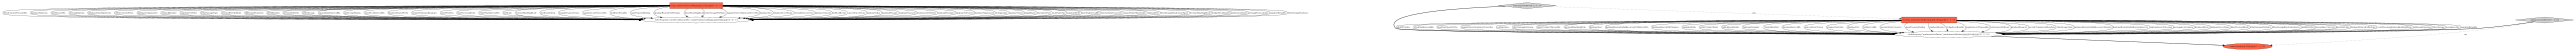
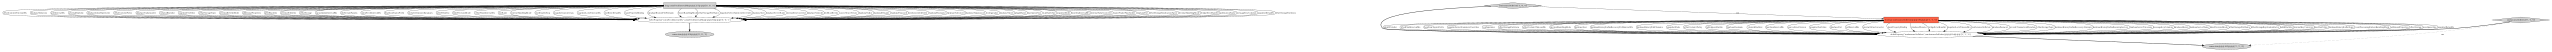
  digraph {
    fontname="Liberation Serif"
    node [fillcolor=lightgray fontname="Liberation Serif" shape=ellipse style=filled]
    edge [fontname="Liberation Serif" style=solid]
-   n1 [fillcolor=tomato label="long xminFetchIntervalMs@@@257@@@['0', '0', '1']" shape=box]
+   n1 [label="long xminFetchIntervalMs@@@257@@@['0', '0', '1']" shape=box]
    n2 [fillcolor=white label="doSetProperty(\"xminFetchIntervalMs\",xminFetchIntervalMs)@@@258@@@['0', '0', '1']"]
+   n3 [label="return this@@@259@@@['0', '0', '1']"]
    n4 [label="tombstonesOnDelete['1', '0', '0']" shape=diamond]
    n5 [fillcolor=white label="doSetProperty(\"tombstonesOnDelete\",tombstonesOnDelete)@@@194@@@['1', '1', '0']"]
    n6 [fillcolor=tomato label="boolean tombstonesOnDelete@@@193@@@['1', '1', '0']" shape=box]
-   n7 [fillcolor=tomato label="return this@@@195@@@['1', '1', '0']"]
+   n7 [label="return this@@@195@@@['1', '1', '0']"]
    n8 [label="tombstonesOnDelete['0', '1', '0']" shape=diamond]
    n1 -> n2 [label=offsetCommitTimeoutMs]
    n1 -> n2 [label=databaseSslfactory]
    n1 -> n2 [label=pollIntervalMs]
    n1 -> n2 [label=schemaBlacklist]
    n1 -> n2 [label=databaseInitialStatements]
    n1 -> n2 [label=offsetCommitPolicy]
    n1 -> n2 [label=databaseTcpkeepalive]
    n1 -> n2 [label=columnBlacklist]
    n1 -> n2 [label=snapshotFetchSize]
    n1 -> n2 [label=offsetStorageTopic]
    n1 -> n2 [label=schemaRefreshMode]
    n1 -> n2 [label=additionalProperties]
    n1 -> n2 [label=tableBlacklist]
    n1 -> n2 [label=schemaWhitelist]
    n1 -> n2 [label=offsetStorage]
    n1 -> n2 [label=statusUpdateIntervalMs]
    n1 -> n2 [label=slotStreamParams]
    n1 -> n2 [label=xminFetchIntervalMs]
    n1 -> n2 [label=heartbeatTopicsPrefix]
    n1 -> n2 [label=includeUnknownDatatypes]
    n1 -> n2 [label=tableWhitelist]
    n1 -> n2 [label=timePrecisionMode]
    n1 -> n2 [label=offsetFlushIntervalMs]
    n1 -> n2 [label=slotName]
    n1 -> n2 [label=intervalHandlingMode]
    n1 -> n2 [label=slotDropOnStop]
    n1 -> n2 [label=snapshotCustomClass]
    n1 -> n2 [label=snapshotLockTimeoutMs]
    n1 -> n2 [label=slotRetryDelayMs]
    n1 -> n2 [label=basicPropertyBinding]
    n1 -> n2 [label=databaseHistoryFileFilename]
    n1 -> n2 [label=hstoreHandlingMode]
    n1 -> n2 [label=offsetStorageFileName]
    n1 -> n2 [label=snapshotSelectStatementOverrides]
    n1 -> n2 [label=databaseUser]
    n1 -> n2 [label=databaseServerName]
    n1 -> n2 [label=internalKeyConverter]
    n1 -> n2 [label=databaseSslmode]
    n1 -> n2 [label=slotMaxRetries]
    n1 -> n2 [label=sourceStructVersion]
    n1 -> n2 [label=databaseSslkey]
    n1 -> n2 [label=databaseDbname]
    n1 -> n2 [label=databasePassword]
    n1 -> n2 [label=tombstonesOnDelete]
    n1 -> n2 [label=databaseHostname]
    n1 -> n2 [label=databaseSslrootcert]
    n1 -> n2 [label=databaseSslpassword]
    n1 -> n2 [label=configuration]
    n1 -> n2 [label=databaseSslcert]
    n1 -> n2 [label=pluginName]
    n1 -> n2 [label=maxQueueSize]
    n1 -> n2 [label=maxBatchSize]
    n1 -> n2 [label=snapshotMode]
    n1 -> n2 [label=heartbeatIntervalMs]
    n1 -> n2 [label=internalValueConverter]
    n1 -> n2 [label=toastedValuePlaceholder]
    n1 -> n2 [label=databasePort]
    n1 -> n2 [label=offsetStorageReplicationFactor]
    n1 -> n2 [label=decimalHandlingMode]
    n1 -> n2 [label=bridgeErrorHandler]
    n1 -> n2 [label=publicationName]
    n1 -> n2 [label=messageKeyColumns]
    n1 -> n2 [label=snapshotDelayMs]
    n1 -> n2 [label=offsetStoragePartitions]
+   n2 -> n3 [style=bold]
    n4 -> n5 [style=bold]
-   n4 -> n6 [label=true style=dotted]
+   n4 -> n6 [label=true]
    n5 -> n7 [style=bold]
    n6 -> n5 [label=tableWhitelist]
    n6 -> n5 [label=offsetFlushIntervalMs]
    n6 -> n5 [label=heartbeatTopicsPrefix]
    n6 -> n5 [label=snapshotSelectStatementOverrides]
    n6 -> n5 [label=configuration]
    n6 -> n5 [label=offsetStoragePartitions]
    n6 -> n5 [label=offsetCommitTimeoutMs]
    n6 -> n5 [label=decimalHandlingMode]
    n6 -> n5 [label=databaseUser]
    n6 -> n5 [label=databaseHistoryKafkaRecoveryPollIntervalMs]
    n6 -> n5 [label=databaseHistoryFileFilename]
    n6 -> n5 [label=snapshotMode]
    n6 -> n5 [label=offsetCommitPolicy]
    n6 -> n5 [label=tableIgnoreBuiltin]
    n6 -> n5 [label=databaseHostname]
    n6 -> n5 [label=columnBlacklist]
    n6 -> n5 [label=heartbeatIntervalMs]
    n6 -> n5 [label=sourceStructVersion]
    n6 -> n5 [label=snapshotFetchSize]
    n6 -> n5 [label=databasePort]
    n6 -> n5 [label=pollIntervalMs]
    n6 -> n5 [label=internalValueConverter]
    n6 -> n5 [label=basicPropertyBinding]
    n6 -> n5 [label=databaseDbname]
    n6 -> n5 [label=bridgeErrorHandler]
    n6 -> n5 [label=snapshotLockTimeoutMs]
    n6 -> n5 [label=tombstonesOnDelete]
    n6 -> n5 [label=databasePassword]
    n6 -> n5 [label=provideTransactionMetadata]
    n6 -> n5 [label=offsetStorageTopic]
    n6 -> n5 [label=databaseHistoryKafkaRecoveryAttempts]
    n6 -> n5 [label=databaseHistoryKafkaBootstrapServers]
    n6 -> n5 [label=databaseServerTimezone]
    n6 -> n5 [label=messageKeyColumns]
    n6 -> n5 [label=databaseHistory]
    n6 -> n5 [label=databaseServerName]
    n6 -> n5 [label=timePrecisionMode]
    n6 -> n5 [label=offsetStorageFileName]
    n6 -> n5 [label=offsetStorageReplicationFactor]
    n6 -> n5 [label=tableBlacklist]
    n6 -> n5 [label=internalKeyConverter]
    n6 -> n5 [label=maxBatchSize]
    n6 -> n5 [label=databaseHistoryKafkaTopic]
    n6 -> n5 [label=eventProcessingFailureHandlingMode]
    n6 -> n5 [label=additionalProperties]
    n6 -> n5 [label=offsetStorage]
    n6 -> n5 [label=maxQueueSize]
    n6 -> n5 [label=snapshotDelayMs]
    n8 -> n5 [style=bold]
    n8 -> n7 [label=true style=dotted]
  }
